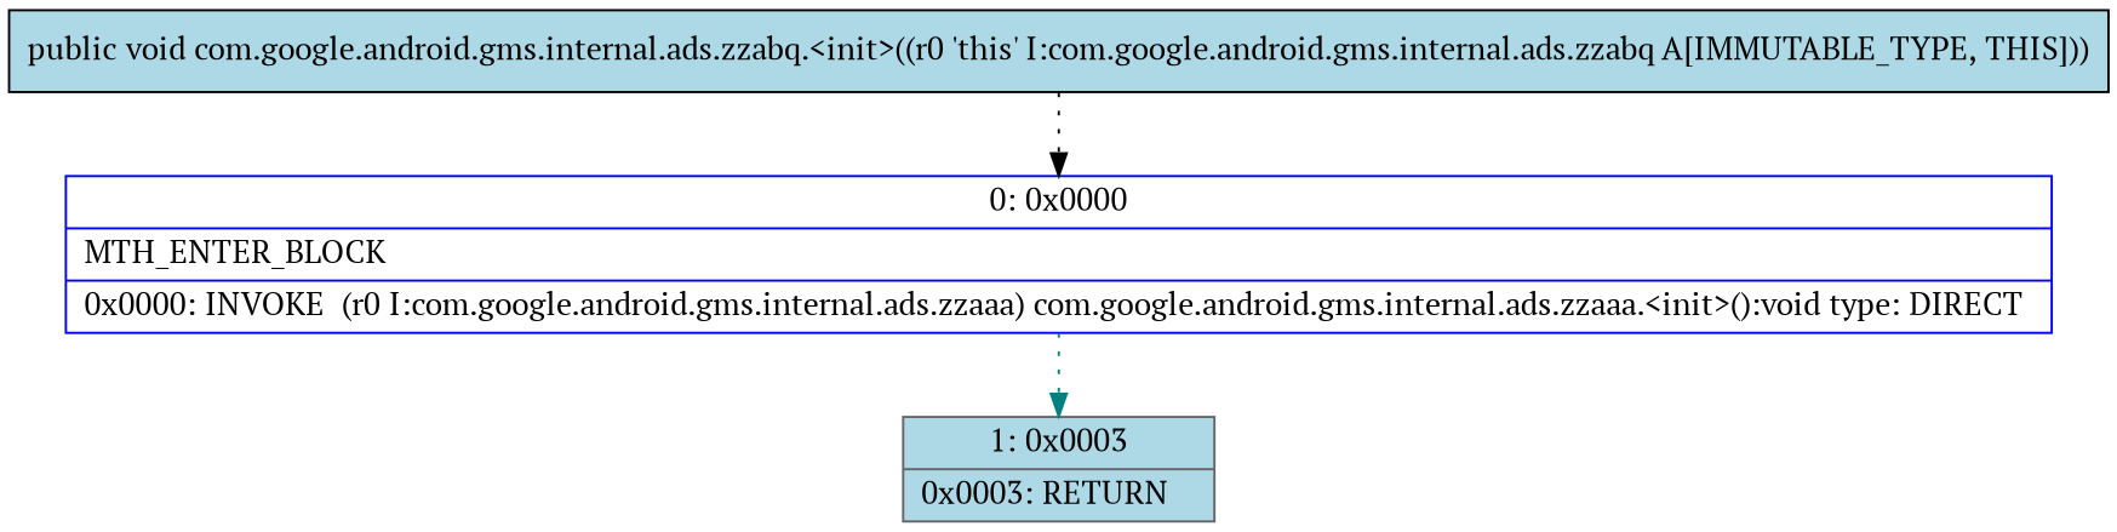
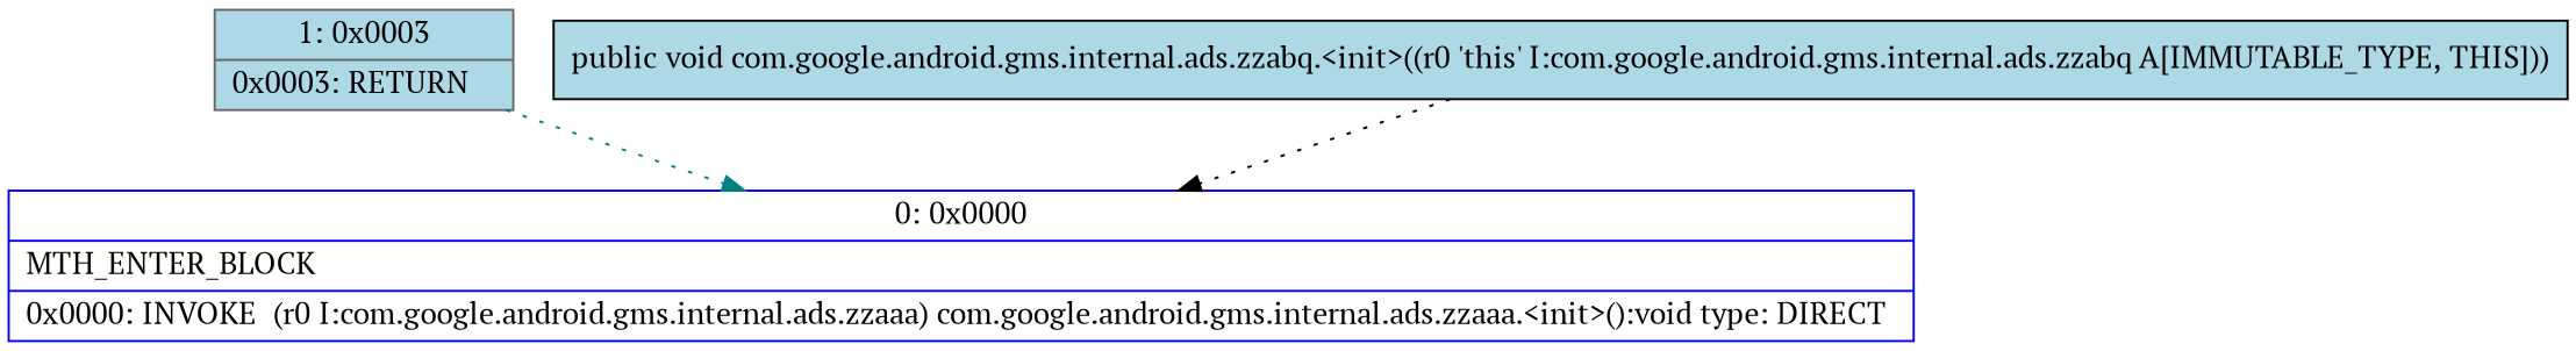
  digraph {
    fontname="PT Serif"
    node [shape=record style=filled fillcolor=lightblue fontname="PT Serif"]
    edge [style=dotted fontname="PT Serif"]
    n1 [label="{0\:\ 0x0000|MTH_ENTER_BLOCK\l|0x0000: INVOKE  (r0 I:com.google.android.gms.internal.ads.zzaaa) com.google.android.gms.internal.ads.zzaaa.\<init\>():void type: DIRECT \l}" fillcolor=white color=blue]
    n2 [label="{1\:\ 0x0003|0x0003: RETURN   \l}" color=gray40]
    n3 [label="{public void com.google.android.gms.internal.ads.zzabq.\<init\>((r0 'this' I:com.google.android.gms.internal.ads.zzabq A[IMMUTABLE_TYPE, THIS])) }" color=black]
-   n1 -> n2 [color=teal]
+   n2 -> n1 [color=teal]
    n3 -> n1 [color=black]
  }
